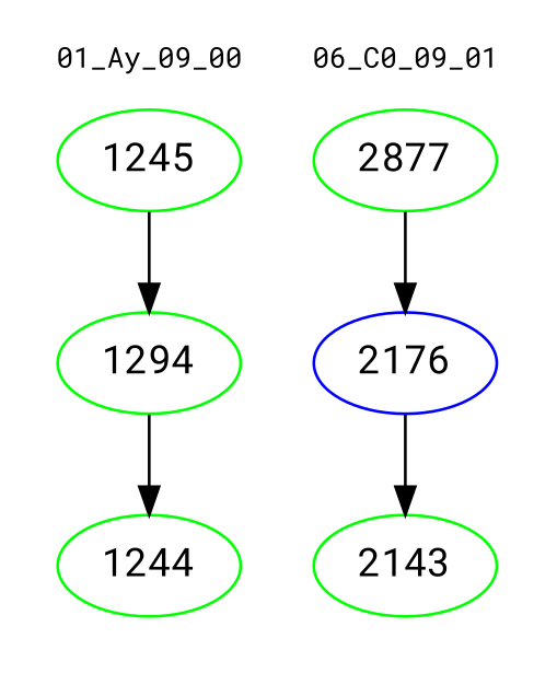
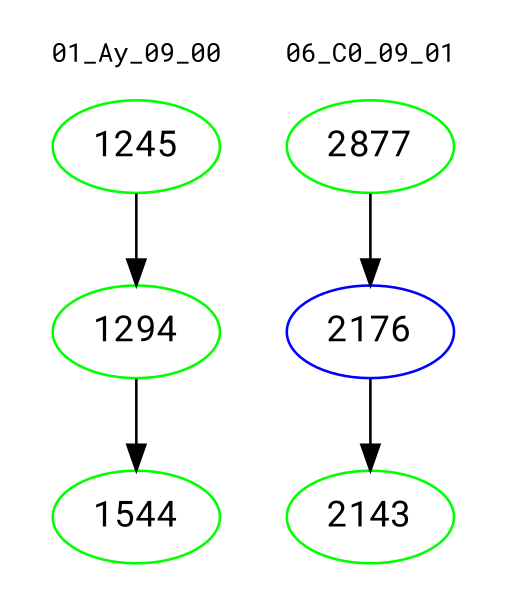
  digraph {
    fontname="Roboto Mono"
    node [color=green fontname="Roboto Mono"]
    edge [color=black fontname="Roboto Mono"]
    n1 [label=1245]
    n2 [label=1294]
-   n3 [label=1244]
+   n3 [label=1544]
    n4 [label=2877]
    n5 [color=blue label=2176]
    n6 [label=2143]
    subgraph cluster_1 {
      color=white
      fontsize=10
      label="01_Ay_09_00"
      n1
      n2
      n3
    }
    subgraph cluster_2 {
      color=white
      fontsize=10
      label="06_C0_09_01"
      n4
      n5
      n6
    }
    n1 -> n2
    n2 -> n3
    n4 -> n5
    n5 -> n6
  }
